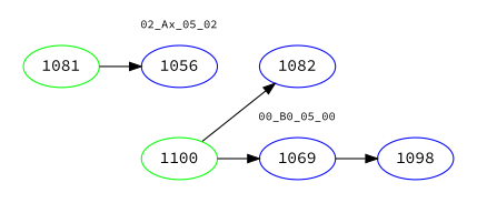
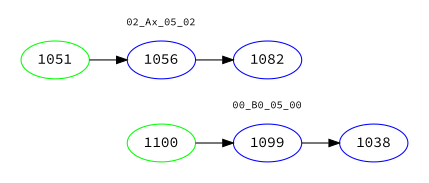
  digraph {
    fontname="Source Code Pro"
    rankdir=LR
    node [color=blue fontname="Source Code Pro"]
    edge [color=black fontname="Source Code Pro"]
-   n1 [color=green label=1081]
+   n1 [color=green label=1051]
    n2 [label=1056]
    n3 [label=1082]
    n4 [color=green label=1100]
-   n5 [label=1069]
-   n6 [label=1098]
+   n5 [label=1099]
+   n6 [label=1038]
    subgraph cluster_1 {
      color=white
      fontsize=10
      label="02_Ax_05_02"
      n1
      n2
      n3
    }
    subgraph cluster_2 {
      color=white
      fontsize=10
      label="00_B0_05_00"
      n4
      n5
      n6
    }
    n1 -> n2
-   n4 -> n3
+   n2 -> n3
    n4 -> n5
    n5 -> n6
  }
